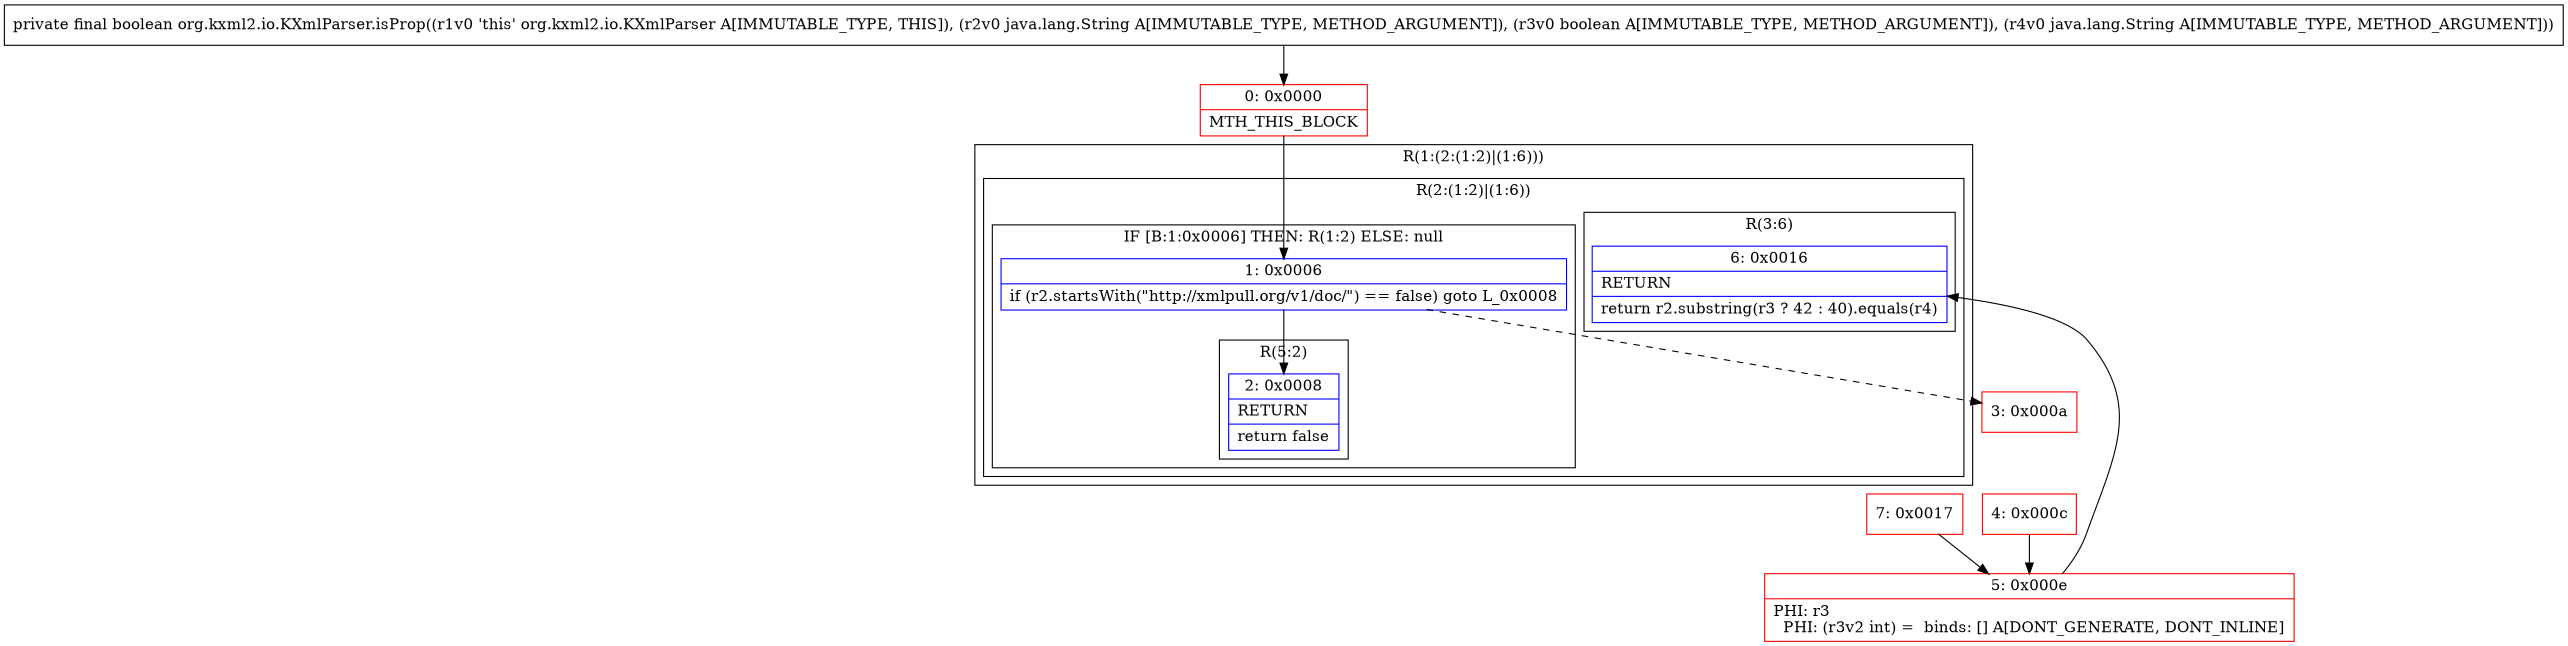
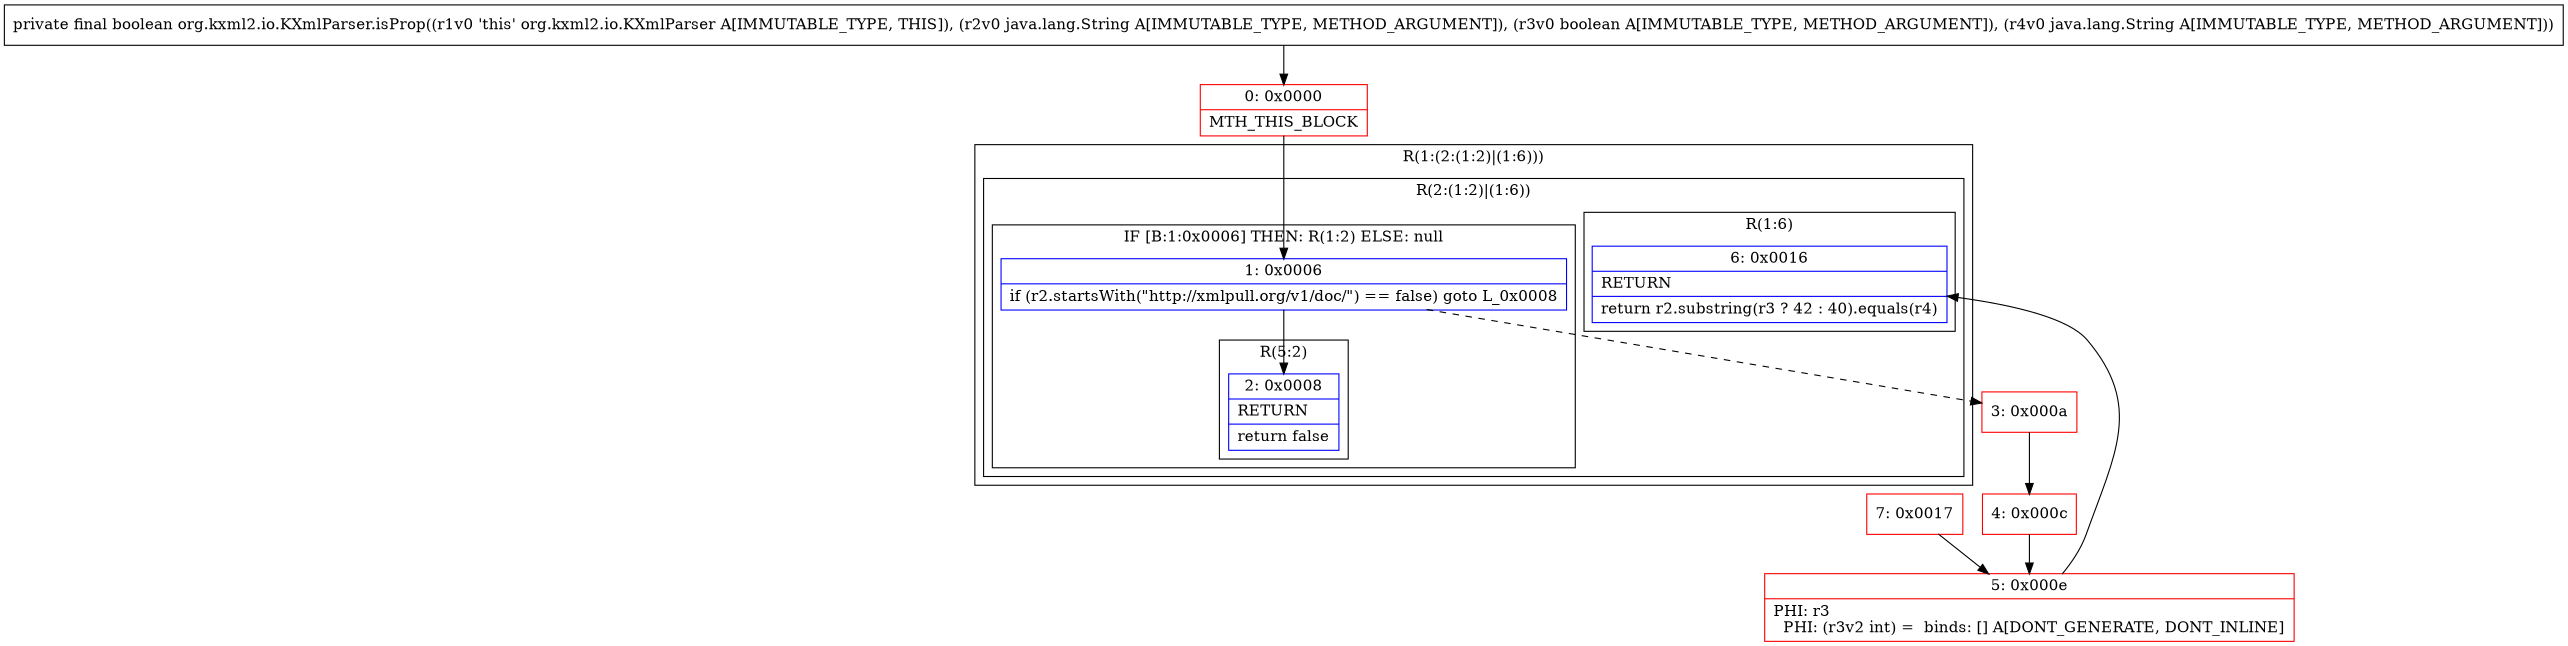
  digraph {
    node [color=red shape=record]
    n1 [color=blue label="{2\:\ 0x0008|RETURN\l|return false\l}"]
    n2 [color=blue label="{1\:\ 0x0006|if (r2.startsWith(\"http:\/\/xmlpull.org\/v1\/doc\/\") == false) goto L_0x0008\l}"]
    n3 [color=blue label="{6\:\ 0x0016|RETURN\l|return r2.substring(r3 ? 42 : 40).equals(r4)\l}"]
    n4 [label="{3\:\ 0x000a}"]
    n5 [label="{4\:\ 0x000c}"]
    n6 [label="{0\:\ 0x0000|MTH_THIS_BLOCK\l}"]
    n7 [label="{5\:\ 0x000e|PHI: r3 \l  PHI: (r3v2 int) =  binds: [] A[DONT_GENERATE, DONT_INLINE]\l}"]
    n8 [label="{7\:\ 0x0017}"]
    n9 [label="{private final boolean org.kxml2.io.KXmlParser.isProp((r1v0 'this' org.kxml2.io.KXmlParser A[IMMUTABLE_TYPE, THIS]), (r2v0 java.lang.String A[IMMUTABLE_TYPE, METHOD_ARGUMENT]), (r3v0 boolean A[IMMUTABLE_TYPE, METHOD_ARGUMENT]), (r4v0 java.lang.String A[IMMUTABLE_TYPE, METHOD_ARGUMENT])) }" color=""]
    subgraph cluster_1 {
      label="R(1:(2:(1:2)|(1:6)))"
      subgraph cluster_2 {
        label="R(2:(1:2)|(1:6))"
        subgraph cluster_3 {
          label="IF [B:1:0x0006] THEN: R(1:2) ELSE: null"
          n2
          subgraph cluster_4 {
            label="R(5:2)"
            n1
          }
        }
        subgraph cluster_5 {
-         label="R(3:6)"
+         label="R(1:6)"
          n3
        }
      }
    }
    n2 -> n1
    n2 -> n4 [style=dashed]
+   n4 -> n5
    n5 -> n7
    n6 -> n2
    n7 -> n3
    n8 -> n7
    n9 -> n6
  }
